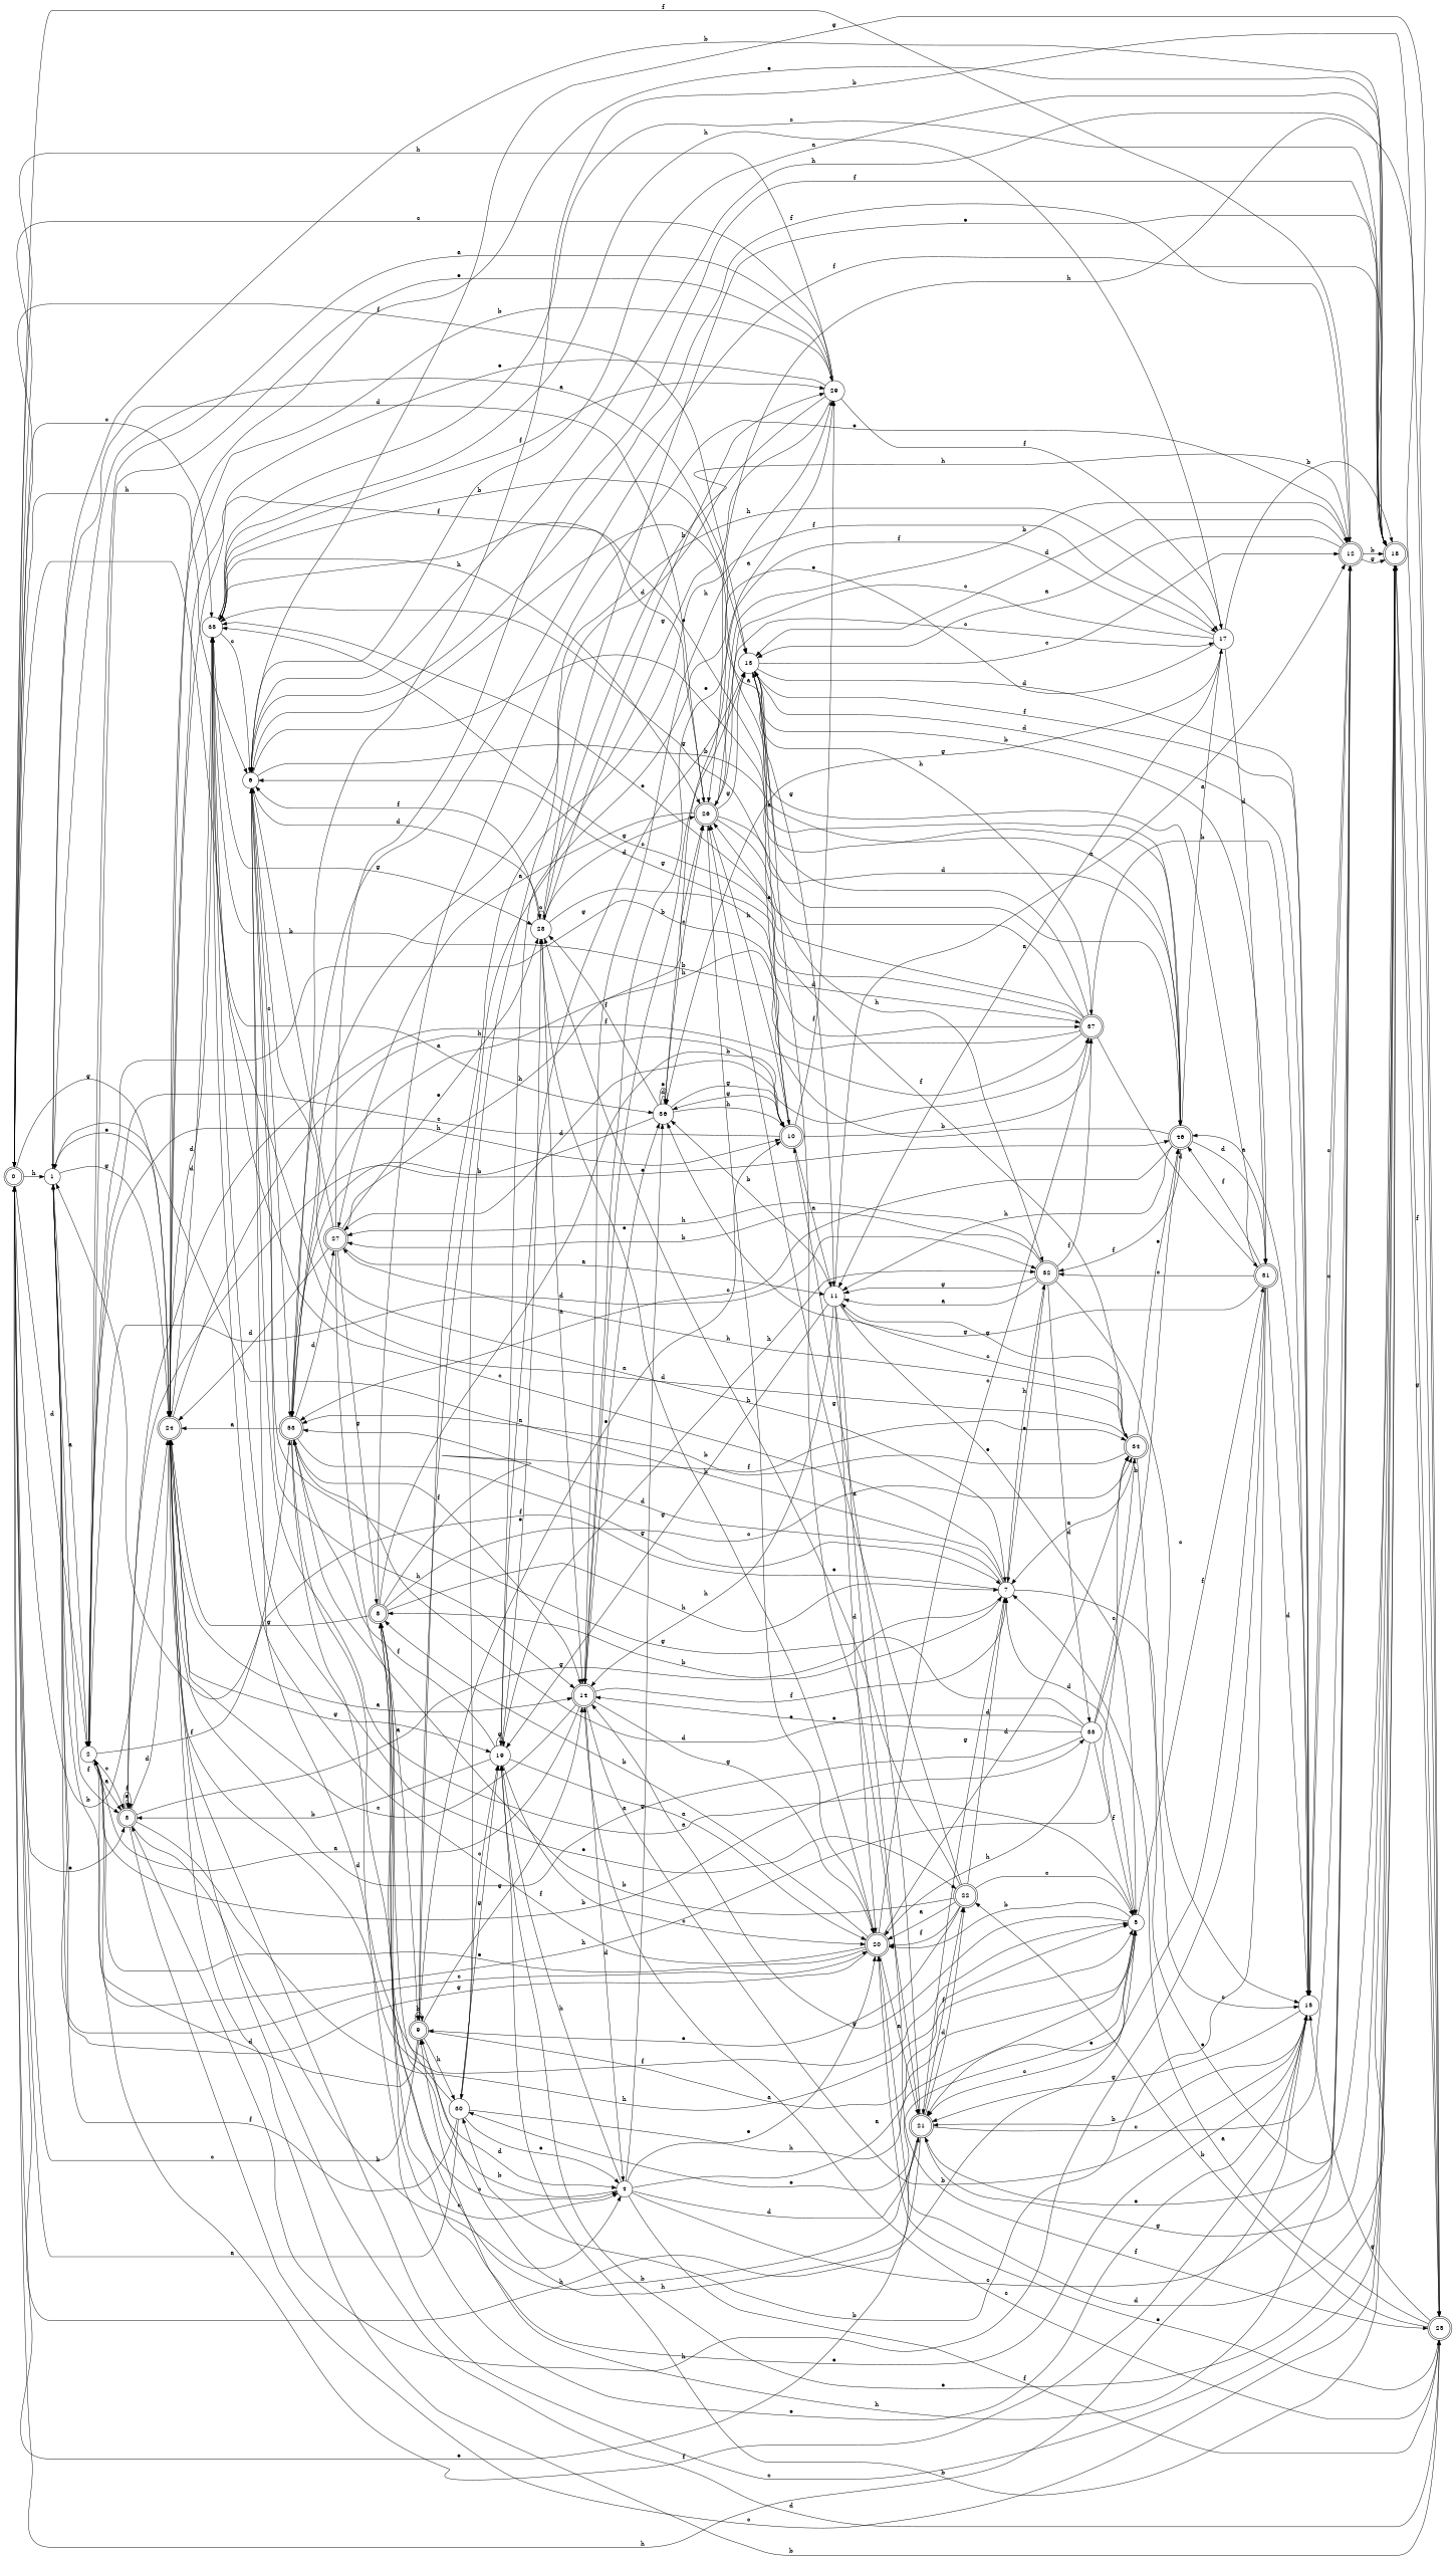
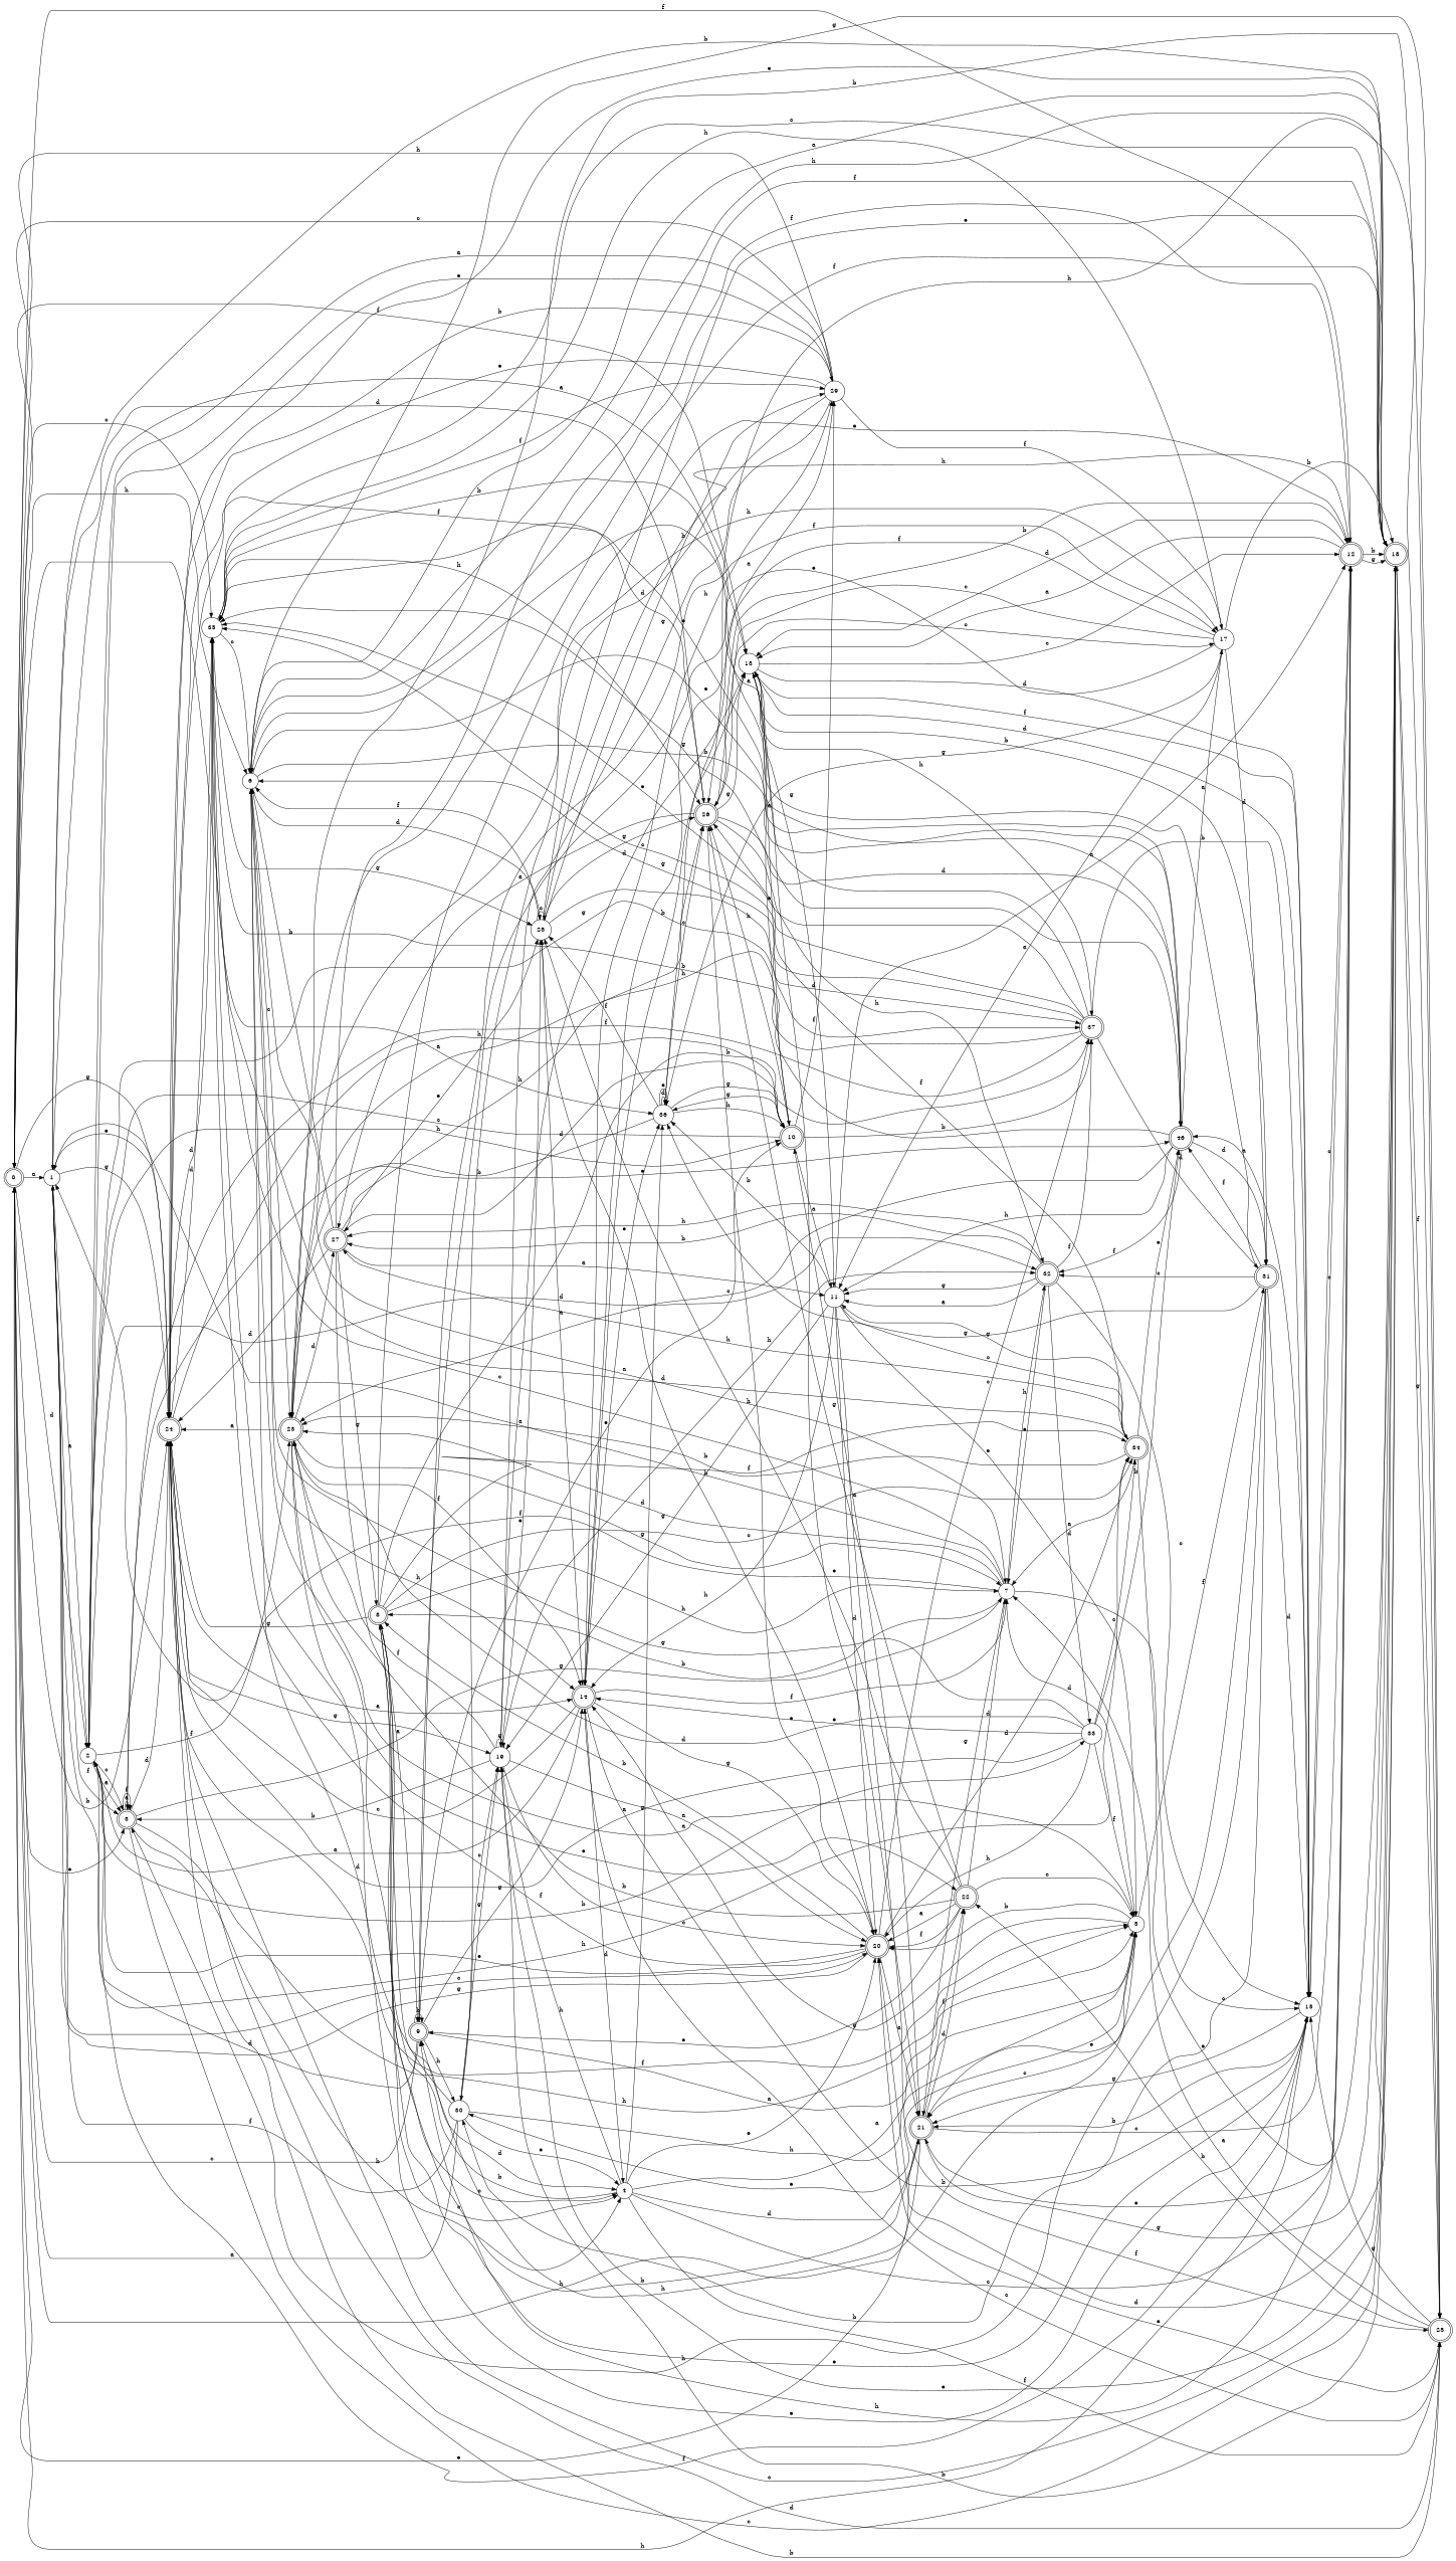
  digraph {
    rankdir=LR
    node [color=black fillcolor=white shape=doublecircle style="rounded,filled"]
    n1 [label=0]
    n2 [label=1 shape=circle style=filled]
    n3 [label=2 shape=circle style=filled]
    n4 [label=3]
    n5 [label=6 shape=circle style=filled]
    n6 [label=13 shape=circle style=filled]
    n7 [label=24]
    n8 [label=35 shape=circle style=filled]
    n9 [label=18]
    n10 [label=20]
    n11 [label=26]
    n12 [label=34]
    n13 [label=10]
-   n14 [label=53]
+   n14 [label=23]
    n15 [label=29 shape=circle style=filled]
    n16 [label=32]
    n17 [label=33 shape=circle style=filled]
    n18 [label=37]
    n19 [label=4 shape=circle style=filled]
    n20 [label=5 shape=circle style=filled]
    n21 [label=7 shape=circle style=filled]
    n22 [label=46]
    n23 [label=12]
    n24 [label=25]
    n25 [label=14]
    n26 [label=28 shape=circle style=filled]
    n27 [label=21]
    n28 [label=11 shape=circle style=filled]
    n29 [label=15 shape=circle style=filled]
    n30 [label=19 shape=circle style=filled]
    n31 [label=36 shape=circle style=filled]
    n32 [label=22]
    n33 [label=8]
    n34 [label=17 shape=circle style=filled]
    n35 [label=27]
    n36 [label=30 shape=circle style=filled]
    n37 [label=31]
    n38 [label=9]
-   n1 -> n2 [label=h]
+   n1 -> n2 [label=a]
    n1 -> n3 [label=d]
    n1 -> n4 [label=e]
    n1 -> n5 [label=h]
    n1 -> n6 [label=f]
    n1 -> n7 [label=b]
    n1 -> n7 [label=g]
    n1 -> n8 [label=c]
    n2 -> n3 [label=a]
    n2 -> n4 [label=f]
    n2 -> n7 [label=e]
    n2 -> n7 [label=g]
    n2 -> n9 [label=b]
    n2 -> n10 [label=c]
    n2 -> n11 [label=d]
    n2 -> n12 [label=h]
    n3 -> n4 [label=a]
    n3 -> n4 [label=c]
    n3 -> n13 [label=h]
    n3 -> n14 [label=f]
    n3 -> n15 [label=e]
    n3 -> n16 [label=d]
    n3 -> n17 [label=b]
    n3 -> n18 [label=g]
    n4 -> n4 [label=a]
    n4 -> n4 [label=f]
    n4 -> n7 [label=d]
    n4 -> n9 [label=c]
    n4 -> n19 [label=b]
    n4 -> n20 [label=h]
    n4 -> n21 [label=g]
    n4 -> n22 [label=e]
    n5 -> n14 [label=c]
    n5 -> n21 [label=a]
    n5 -> n22 [label=b]
    n5 -> n22 [label=e]
    n5 -> n23 [label=f]
    n5 -> n24 [label=g]
    n5 -> n25 [label=h]
    n5 -> n26 [label=d]
    n6 -> n13 [label=a]
    n6 -> n18 [label=h]
    n6 -> n23 [label=c]
    n6 -> n25 [label=b]
    n6 -> n27 [label=e]
    n6 -> n28 [label=g]
    n6 -> n29 [label=d]
    n6 -> n29 [label=f]
    n7 -> n8 [label=d]
    n7 -> n9 [label=c]
    n7 -> n9 [label=e]
    n7 -> n13 [label=h]
    n7 -> n20 [label=f]
    n7 -> n24 [label=b]
    n7 -> n25 [label=a]
    n7 -> n30 [label=g]
    n8 -> n5 [label=c]
    n8 -> n6 [label=b]
    n8 -> n7 [label=d]
    n8 -> n11 [label=h]
    n8 -> n15 [label=f]
    n8 -> n26 [label=g]
    n8 -> n31 [label=a]
    n8 -> n32 [label=e]
    n9 -> n5 [label=a]
    n9 -> n5 [label=h]
    n9 -> n8 [label=c]
    n9 -> n10 [label=d]
    n9 -> n14 [label=f]
    n9 -> n24 [label=g]
    n9 -> n30 [label=b]
    n9 -> n30 [label=e]
    n10 -> n2 [label=g]
    n10 -> n3 [label=e]
    n10 -> n8 [label=f]
    n10 -> n12 [label=d]
    n10 -> n18 [label=c]
    n10 -> n26 [label=h]
    n10 -> n27 [label=a]
    n10 -> n33 [label=b]
    n11 -> n6 [label=g]
    n11 -> n7 [label=f]
    n11 -> n10 [label=e]
    n11 -> n16 [label=h]
    n11 -> n22 [label=d]
    n11 -> n23 [label=b]
    n11 -> n34 [label=c]
    n11 -> n35 [label=a]
    n12 -> n8 [label=d]
    n12 -> n11 [label=f]
    n12 -> n14 [label=b]
    n12 -> n21 [label=a]
    n12 -> n22 [label=e]
    n12 -> n28 [label=g]
    n12 -> n29 [label=c]
    n12 -> n35 [label=h]
    n13 -> n3 [label=c]
    n13 -> n6 [label=e]
    n13 -> n11 [label=h]
    n13 -> n15 [label=f]
    n13 -> n18 [label=b]
    n13 -> n28 [label=a]
    n13 -> n31 [label=g]
    n13 -> n35 [label=d]
    n14 -> n7 [label=a]
    n14 -> n19 [label=c]
    n14 -> n21 [label=g]
    n14 -> n24 [label=b]
    n14 -> n25 [label=f]
    n14 -> n29 [label=e]
    n14 -> n34 [label=h]
    n14 -> n35 [label=d]
    n15 -> n1 [label=c]
    n15 -> n1 [label=h]
    n15 -> n3 [label=a]
    n15 -> n7 [label=b]
    n15 -> n7 [label=e]
    n15 -> n30 [label=g]
    n15 -> n34 [label=f]
    n15 -> n36 [label=d]
    n16 -> n17 [label=d]
    n16 -> n18 [label=f]
    n16 -> n21 [label=e]
    n16 -> n28 [label=a]
    n16 -> n28 [label=g]
    n16 -> n29 [label=c]
    n16 -> n35 [label=b]
    n16 -> n35 [label=h]
    n17 -> n5 [label=g]
    n17 -> n7 [label=a]
    n17 -> n10 [label=h]
    n17 -> n12 [label=c]
    n17 -> n14 [label=d]
    n17 -> n20 [label=f]
    n17 -> n22 [label=b]
    n17 -> n25 [label=e]
    n18 -> n2 [label=a]
    n18 -> n4 [label=f]
    n18 -> n5 [label=g]
    n18 -> n8 [label=c]
    n18 -> n8 [label=e]
    n18 -> n14 [label=h]
    n18 -> n29 [label=b]
    n18 -> n37 [label=d]
    n19 -> n10 [label=e]
    n19 -> n20 [label=a]
    n19 -> n23 [label=c]
    n19 -> n24 [label=f]
    n19 -> n27 [label=d]
    n19 -> n30 [label=h]
    n19 -> n31 [label=g]
    n19 -> n33 [label=b]
    n20 -> n1 [label=h]
    n20 -> n5 [label=a]
    n20 -> n10 [label=b]
    n20 -> n21 [label=d]
    n20 -> n25 [label=g]
    n20 -> n27 [label=c]
    n20 -> n36 [label=e]
    n20 -> n37 [label=f]
    n21 -> n1 [label=c]
    n21 -> n2 [label=a]
    n21 -> n2 [label=f]
    n21 -> n9 [label=e]
    n21 -> n14 [label=d]
    n21 -> n16 [label=h]
    n21 -> n27 [label=g]
    n21 -> n33 [label=b]
    n22 -> n8 [label=b]
    n22 -> n8 [label=e]
    n22 -> n8 [label=g]
    n22 -> n14 [label=c]
    n22 -> n16 [label=f]
    n22 -> n28 [label=h]
    n22 -> n34 [label=a]
    n22 -> n37 [label=d]
    n23 -> n1 [label=f]
    n23 -> n6 [label=a]
    n23 -> n6 [label=d]
    n23 -> n9 [label=b]
    n23 -> n9 [label=g]
    n23 -> n27 [label=e]
    n23 -> n29 [label=c]
    n23 -> n38 [label=h]
    n24 -> n7 [label=d]
    n24 -> n9 [label=f]
    n24 -> n10 [label=e]
    n24 -> n11 [label=h]
    n24 -> n21 [label=a]
    n24 -> n25 [label=c]
    n24 -> n29 [label=g]
    n24 -> n32 [label=b]
    n25 -> n3 [label=a]
    n25 -> n7 [label=c]
    n25 -> n10 [label=g]
    n25 -> n15 [label=h]
    n25 -> n19 [label=d]
    n25 -> n21 [label=f]
    n25 -> n29 [label=b]
    n25 -> n31 [label=e]
    n26 -> n5 [label=f]
    n26 -> n9 [label=e]
    n26 -> n11 [label=g]
    n26 -> n15 [label=b]
    n26 -> n18 [label=d]
    n26 -> n23 [label=h]
    n26 -> n25 [label=a]
    n26 -> n26 [label=c]
    n27 -> n1 [label=e]
    n27 -> n9 [label=g]
    n27 -> n13 [label=a]
    n27 -> n23 [label=c]
    n27 -> n32 [label=d]
    n27 -> n32 [label=f]
    n27 -> n33 [label=b]
    n27 -> n38 [label=h]
    n28 -> n10 [label=d]
    n28 -> n12 [label=c]
    n28 -> n20 [label=e]
    n28 -> n23 [label=a]
    n28 -> n24 [label=f]
    n28 -> n25 [label=h]
    n28 -> n30 [label=g]
    n28 -> n31 [label=b]
    n29 -> n1 [label=h]
    n29 -> n3 [label=f]
    n29 -> n6 [label=d]
    n29 -> n22 [label=a]
    n29 -> n23 [label=c]
    n29 -> n27 [label=b]
    n29 -> n27 [label=g]
    n29 -> n33 [label=e]
    n30 -> n4 [label=b]
    n30 -> n6 [label=d]
    n30 -> n10 [label=a]
    n30 -> n10 [label=c]
    n30 -> n14 [label=f]
    n30 -> n16 [label=h]
    n30 -> n26 [label=e]
    n30 -> n30 [label=g]
    n31 -> n11 [label=c]
    n31 -> n13 [label=g]
    n31 -> n13 [label=h]
    n31 -> n14 [label=b]
    n31 -> n15 [label=a]
    n31 -> n26 [label=f]
    n31 -> n31 [label=d]
    n31 -> n31 [label=e]
    n32 -> n10 [label=a]
    n32 -> n10 [label=f]
    n32 -> n11 [label=g]
    n32 -> n14 [label=b]
    n32 -> n20 [label=c]
    n32 -> n21 [label=d]
    n32 -> n26 [label=h]
    n32 -> n38 [label=e]
    n33 -> n7 [label=g]
    n33 -> n12 [label=c]
    n33 -> n12 [label=f]
    n33 -> n18 [label=b]
    n33 -> n19 [label=d]
    n33 -> n21 [label=h]
    n33 -> n23 [label=e]
    n33 -> n38 [label=a]
    n34 -> n8 [label=h]
    n34 -> n9 [label=b]
    n34 -> n11 [label=c]
    n34 -> n25 [label=f]
    n34 -> n28 [label=a]
    n34 -> n31 [label=g]
    n34 -> n37 [label=d]
    n34 -> n38 [label=e]
    n35 -> n5 [label=b]
    n35 -> n7 [label=d]
    n35 -> n9 [label=f]
    n35 -> n11 [label=h]
    n35 -> n19 [label=c]
    n35 -> n26 [label=e]
    n35 -> n28 [label=a]
    n35 -> n33 [label=g]
    n36 -> n1 [label=a]
    n36 -> n2 [label=f]
    n36 -> n5 [label=d]
    n36 -> n19 [label=e]
    n36 -> n20 [label=h]
    n36 -> n30 [label=c]
    n36 -> n30 [label=g]
    n37 -> n4 [label=h]
    n37 -> n5 [label=a]
    n37 -> n6 [label=b]
    n37 -> n16 [label=c]
    n37 -> n22 [label=f]
    n37 -> n27 [label=e]
    n37 -> n29 [label=d]
    n37 -> n31 [label=g]
    n37 -> n36 [label=b]
    n38 -> n1 [label=c]
    n38 -> n3 [label=d]
    n38 -> n13 [label=e]
    n38 -> n20 [label=a]
    n38 -> n25 [label=g]
    n38 -> n34 [label=f]
    n38 -> n36 [label=h]
    n38 -> n38 [label=b]
  }
